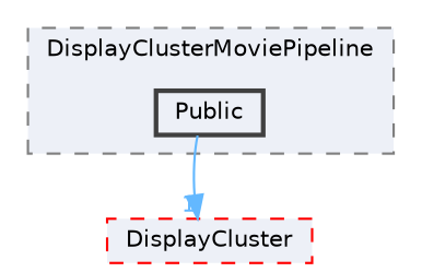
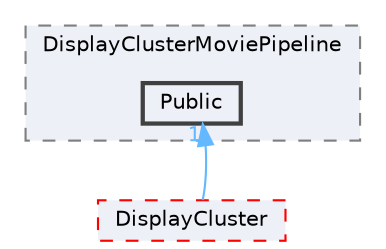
  digraph {
    compound=true
    node [fillcolor="#edf0f7" fontname=Helvetica fontsize=10 shape=box]
    n1 [color=grey25 height=0.2 label=Public style="filled,bold" width=0.4]
    n2 [color=red height=0.2 label=DisplayCluster style="filled,dashed" width=0.4]
    subgraph cluster_1 {
      bgcolor="#edf0f7"
      fontname=Helvetica
      fontsize=10
      label=DisplayClusterMoviePipeline
      pencolor=grey50
      style="filled,dashed"
      n1
    }
-   n1 -> n2 [color=steelblue1 fontcolor=steelblue1 fontname=Helvetica fontsize=10 headlabel=1 labeldistance=1.5 labelfontname=Helvetica labelfontsize=10]
+   n2 -> n1 [color=steelblue1 fontcolor=steelblue1 fontname=Helvetica fontsize=10 headlabel=1 labeldistance=1.5 labelfontname=Helvetica labelfontsize=10]
  }
